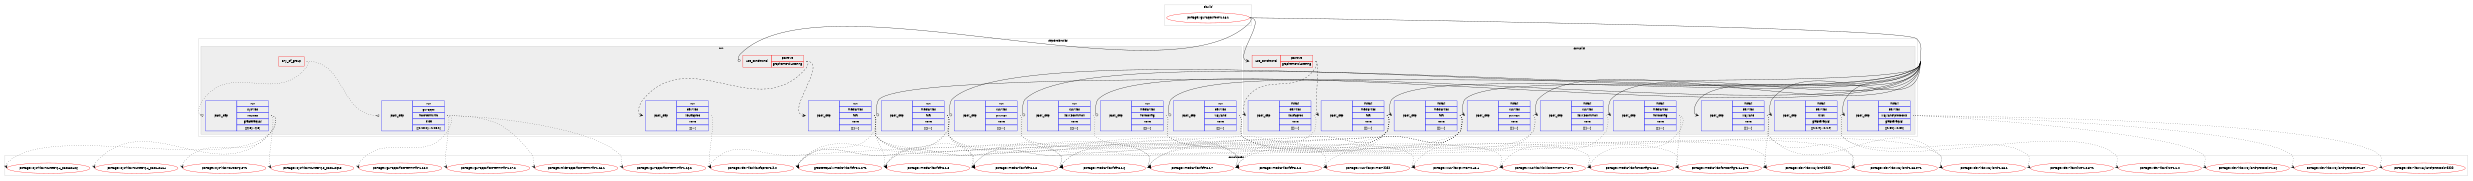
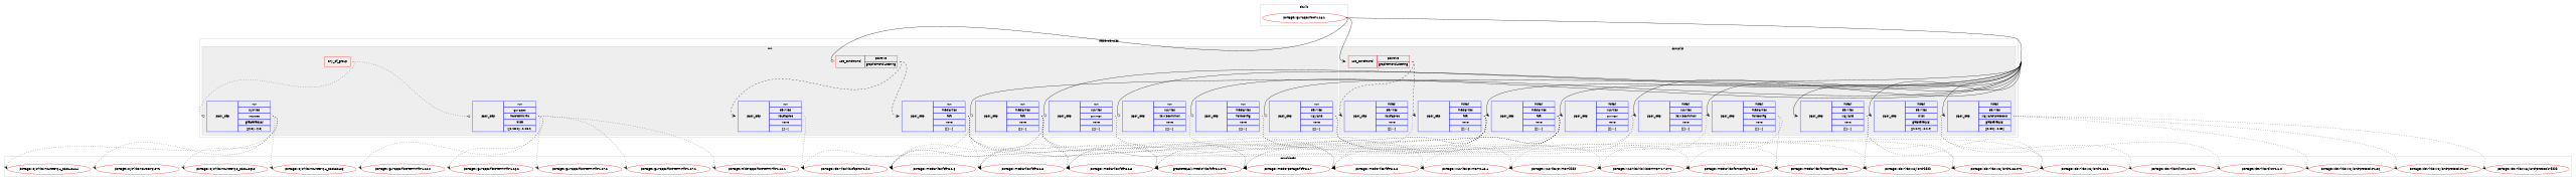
  digraph {
    compound=true
    concentrate=true
    fontname=Helvetica
    fontsize=10
    newrank=true
    rankdir=TB
    ranksep=1.5
    node [color=red fontname=Helvetica fontsize=10]
    edge [arrowhead=vee headport=w style=dotted tailport=e weight=100]
    n1 [label="portage://gui-apps/foot-1.18.1" width=4]
    n2 [color=blue label=<<TABLE BORDER="0" CELLBORDER="1" CELLSPACING="0" CELLPADDING="4" WIDTH="220"><TR><TD ROWSPAN="6" CELLPADDING="30">pack_dep</TD></TR><TR><TD WIDTH="110">install</TD></TR><TR><TD>dev-libs</TD></TR><TR><TD>libutf8proc</TD></TR><TR><TD>none</TD></TR><TR><TD>[[],,,,]</TD></TR></TABLE>> shape=none]
    n3 [color=blue label=<<TABLE BORDER="0" CELLBORDER="1" CELLSPACING="0" CELLPADDING="4" WIDTH="220"><TR><TD ROWSPAN="6" CELLPADDING="30">pack_dep</TD></TR><TR><TD WIDTH="110">install</TD></TR><TR><TD>media-libs</TD></TR><TR><TD>fcft</TD></TR><TR><TD>none</TD></TR><TR><TD>[[],,,,]</TD></TR></TABLE>> shape=none]
    n4 [label=<<TABLE BORDER="0" CELLBORDER="1" CELLSPACING="0" CELLPADDING="4"><TR><TD ROWSPAN="3" CELLPADDING="10">use_conditional</TD></TR><TR><TD>positive</TD></TR><TR><TD>grapheme-clustering</TD></TR></TABLE>> shape=none]
    n5 [color=blue label=<<TABLE BORDER="0" CELLBORDER="1" CELLSPACING="0" CELLPADDING="4" WIDTH="220"><TR><TD ROWSPAN="6" CELLPADDING="30">pack_dep</TD></TR><TR><TD WIDTH="110">install</TD></TR><TR><TD>dev-libs</TD></TR><TR><TD>tllist</TD></TR><TR><TD>greaterequal</TD></TR><TR><TD>[[1,1,0],,,1.1.0]</TD></TR></TABLE>> shape=none]
    n6 [color=blue label=<<TABLE BORDER="0" CELLBORDER="1" CELLSPACING="0" CELLPADDING="4" WIDTH="220"><TR><TD ROWSPAN="6" CELLPADDING="30">pack_dep</TD></TR><TR><TD WIDTH="110">install</TD></TR><TR><TD>dev-libs</TD></TR><TR><TD>wayland</TD></TR><TR><TD>none</TD></TR><TR><TD>[[],,,,]</TD></TR></TABLE>> shape=none]
    n7 [color=blue label=<<TABLE BORDER="0" CELLBORDER="1" CELLSPACING="0" CELLPADDING="4" WIDTH="220"><TR><TD ROWSPAN="6" CELLPADDING="30">pack_dep</TD></TR><TR><TD WIDTH="110">install</TD></TR><TR><TD>dev-libs</TD></TR><TR><TD>wayland-protocols</TD></TR><TR><TD>greaterequal</TD></TR><TR><TD>[[1,32],,,1.32]</TD></TR></TABLE>> shape=none]
    n8 [color=blue label=<<TABLE BORDER="0" CELLBORDER="1" CELLSPACING="0" CELLPADDING="4" WIDTH="220"><TR><TD ROWSPAN="6" CELLPADDING="30">pack_dep</TD></TR><TR><TD WIDTH="110">install</TD></TR><TR><TD>media-libs</TD></TR><TR><TD>fcft</TD></TR><TR><TD>none</TD></TR><TR><TD>[[],,,,]</TD></TR></TABLE>> shape=none]
    n9 [color=blue label=<<TABLE BORDER="0" CELLBORDER="1" CELLSPACING="0" CELLPADDING="4" WIDTH="220"><TR><TD ROWSPAN="6" CELLPADDING="30">pack_dep</TD></TR><TR><TD WIDTH="110">install</TD></TR><TR><TD>media-libs</TD></TR><TR><TD>fontconfig</TD></TR><TR><TD>none</TD></TR><TR><TD>[[],,,,]</TD></TR></TABLE>> shape=none]
    n10 [color=blue label=<<TABLE BORDER="0" CELLBORDER="1" CELLSPACING="0" CELLPADDING="4" WIDTH="220"><TR><TD ROWSPAN="6" CELLPADDING="30">pack_dep</TD></TR><TR><TD WIDTH="110">install</TD></TR><TR><TD>x11-libs</TD></TR><TR><TD>libxkbcommon</TD></TR><TR><TD>none</TD></TR><TR><TD>[[],,,,]</TD></TR></TABLE>> shape=none]
    n11 [color=blue label=<<TABLE BORDER="0" CELLBORDER="1" CELLSPACING="0" CELLPADDING="4" WIDTH="220"><TR><TD ROWSPAN="6" CELLPADDING="30">pack_dep</TD></TR><TR><TD WIDTH="110">install</TD></TR><TR><TD>x11-libs</TD></TR><TR><TD>pixman</TD></TR><TR><TD>none</TD></TR><TR><TD>[[],,,,]</TD></TR></TABLE>> shape=none]
    n12 [color=blue label=<<TABLE BORDER="0" CELLBORDER="1" CELLSPACING="0" CELLPADDING="4" WIDTH="220"><TR><TD ROWSPAN="6" CELLPADDING="30">pack_dep</TD></TR><TR><TD WIDTH="110">run</TD></TR><TR><TD>sys-libs</TD></TR><TR><TD>ncurses</TD></TR><TR><TD>greaterequal</TD></TR><TR><TD>[[6,3],,,6.3]</TD></TR></TABLE>> shape=none]
    n13 [color=blue label=<<TABLE BORDER="0" CELLBORDER="1" CELLSPACING="0" CELLPADDING="4" WIDTH="220"><TR><TD ROWSPAN="6" CELLPADDING="30">pack_dep</TD></TR><TR><TD WIDTH="110">run</TD></TR><TR><TD>gui-apps</TD></TR><TR><TD>foot-terminfo</TD></TR><TR><TD>tilde</TD></TR><TR><TD>[[1,18,1],,,1.18.1]</TD></TR></TABLE>> shape=none]
    n14 [label=<<TABLE BORDER="0" CELLBORDER="1" CELLSPACING="0" CELLPADDING="4"><TR><TD CELLPADDING="10">any_of_group</TD></TR></TABLE>> shape=none]
    n15 [color=blue label=<<TABLE BORDER="0" CELLBORDER="1" CELLSPACING="0" CELLPADDING="4" WIDTH="220"><TR><TD ROWSPAN="6" CELLPADDING="30">pack_dep</TD></TR><TR><TD WIDTH="110">run</TD></TR><TR><TD>dev-libs</TD></TR><TR><TD>libutf8proc</TD></TR><TR><TD>none</TD></TR><TR><TD>[[],,,,]</TD></TR></TABLE>> shape=none]
    n16 [color=blue label=<<TABLE BORDER="0" CELLBORDER="1" CELLSPACING="0" CELLPADDING="4" WIDTH="220"><TR><TD ROWSPAN="6" CELLPADDING="30">pack_dep</TD></TR><TR><TD WIDTH="110">run</TD></TR><TR><TD>media-libs</TD></TR><TR><TD>fcft</TD></TR><TR><TD>none</TD></TR><TR><TD>[[],,,,]</TD></TR></TABLE>> shape=none]
    n17 [label=<<TABLE BORDER="0" CELLBORDER="1" CELLSPACING="0" CELLPADDING="4"><TR><TD ROWSPAN="3" CELLPADDING="10">use_conditional</TD></TR><TR><TD>positive</TD></TR><TR><TD>grapheme-clustering</TD></TR></TABLE>> shape=none]
    n18 [color=blue label=<<TABLE BORDER="0" CELLBORDER="1" CELLSPACING="0" CELLPADDING="4" WIDTH="220"><TR><TD ROWSPAN="6" CELLPADDING="30">pack_dep</TD></TR><TR><TD WIDTH="110">run</TD></TR><TR><TD>dev-libs</TD></TR><TR><TD>wayland</TD></TR><TR><TD>none</TD></TR><TR><TD>[[],,,,]</TD></TR></TABLE>> shape=none]
    n19 [color=blue label=<<TABLE BORDER="0" CELLBORDER="1" CELLSPACING="0" CELLPADDING="4" WIDTH="220"><TR><TD ROWSPAN="6" CELLPADDING="30">pack_dep</TD></TR><TR><TD WIDTH="110">run</TD></TR><TR><TD>media-libs</TD></TR><TR><TD>fcft</TD></TR><TR><TD>none</TD></TR><TR><TD>[[],,,,]</TD></TR></TABLE>> shape=none]
    n20 [color=blue label=<<TABLE BORDER="0" CELLBORDER="1" CELLSPACING="0" CELLPADDING="4" WIDTH="220"><TR><TD ROWSPAN="6" CELLPADDING="30">pack_dep</TD></TR><TR><TD WIDTH="110">run</TD></TR><TR><TD>media-libs</TD></TR><TR><TD>fontconfig</TD></TR><TR><TD>none</TD></TR><TR><TD>[[],,,,]</TD></TR></TABLE>> shape=none]
    n21 [color=blue label=<<TABLE BORDER="0" CELLBORDER="1" CELLSPACING="0" CELLPADDING="4" WIDTH="220"><TR><TD ROWSPAN="6" CELLPADDING="30">pack_dep</TD></TR><TR><TD WIDTH="110">run</TD></TR><TR><TD>x11-libs</TD></TR><TR><TD>libxkbcommon</TD></TR><TR><TD>none</TD></TR><TR><TD>[[],,,,]</TD></TR></TABLE>> shape=none]
    n22 [color=blue label=<<TABLE BORDER="0" CELLBORDER="1" CELLSPACING="0" CELLPADDING="4" WIDTH="220"><TR><TD ROWSPAN="6" CELLPADDING="30">pack_dep</TD></TR><TR><TD WIDTH="110">run</TD></TR><TR><TD>x11-libs</TD></TR><TR><TD>pixman</TD></TR><TR><TD>none</TD></TR><TR><TD>[[],,,,]</TD></TR></TABLE>> shape=none]
    n23 [label="portage://media-libs/fcft-3.1.8" width=4]
-   n24 [label="portage://media-libs/fcft-3.1.7" width=4]
+   n24 [label="portage://media-portage/fcft-3.1.7" width=4]
    n25 [label="portage://media-libs/fcft-3.1.6" width=4]
    n26 [label="portage://media-libs/fcft-3.1.5" width=4]
    n27 [label="portage://media-libs/fcft-3.1.3" width=4]
    n28 [label="greaterequal://media-libs/fcft-3.1.2-r1" width=4]
    n29 [label="portage://dev-libs/libutf8proc-2.9.0" width=4]
    n30 [label="portage://dev-libs/tllist-1.1.0" width=4]
    n31 [label="portage://dev-libs/tllist-1.0.5-r1" width=4]
    n32 [label="portage://dev-libs/wayland-9999" width=4]
    n33 [label="portage://dev-libs/wayland-1.23.1" width=4]
    n34 [label="portage://dev-libs/wayland-1.23.0-r1" width=4]
    n35 [label="portage://dev-libs/wayland-protocols-9999" width=4]
    n36 [label="portage://dev-libs/wayland-protocols-1.37" width=4]
    n37 [label="portage://dev-libs/wayland-protocols-1.36" width=4]
    n38 [label="portage://media-libs/fontconfig-2.15.0" width=4]
    n39 [label="portage://media-libs/fontconfig-2.14.2-r3" width=4]
    n40 [label="portage://x11-libs/libxkbcommon-1.7.0-r1" width=4]
    n41 [label="portage://x11-libs/pixman-9999" width=4]
    n42 [label="portage://x11-libs/pixman-0.43.4" width=4]
    n43 [label="portage://sys-libs/ncurses-6.5_p20240615" width=4]
    n44 [label="portage://sys-libs/ncurses-6.5-r1" width=4]
    n45 [label="portage://sys-libs/ncurses-6.4_p20240414" width=4]
    n46 [label="portage://sys-libs/ncurses-6.4_p20230406" width=4]
    n47 [label="portage://tilde-apps/foot-terminfo-1.18.1" width=4]
    n48 [label="portage://gui-apps/foot-terminfo-1.18.0" width=4]
    n49 [label="portage://gui-apps/foot-terminfo-1.17.2" width=4]
+   n50 [label="portage://gui-apps/foot-terminfo-1.17.1" width=4]
    n51 [label="portage://gui-apps/foot-terminfo-1.16.2" width=4]
    subgraph cluster_1 {
      color=gray
      label=<<i>ebuild</i>>
      n1
    }
    subgraph cluster_2 {
      color=gray
      label=<<i>dependencies</i>>
      subgraph cluster_3 {
        color=gray
        fillcolor="#eeeeee"
        label=<<i>compile</i>>
        style=filled
        subgraph sub_4 {
          color=gray
          fillcolor="#eeeeee"
          label=<<i>compile</i>>
          style=filled
          n4
          subgraph sub_5 {
            color=gray
            fillcolor="#eeeeee"
            label=<<i>compile</i>>
            style=filled
            n2
          }
          subgraph sub_6 {
            color=gray
            fillcolor="#eeeeee"
            label=<<i>compile</i>>
            style=filled
            n3
          }
        }
        subgraph sub_7 {
          color=gray
          fillcolor="#eeeeee"
          label=<<i>compile</i>>
          style=filled
          n5
        }
        subgraph sub_8 {
          color=gray
          fillcolor="#eeeeee"
          label=<<i>compile</i>>
          style=filled
          n6
        }
        subgraph sub_9 {
          color=gray
          fillcolor="#eeeeee"
          label=<<i>compile</i>>
          style=filled
          n7
        }
        subgraph sub_10 {
          color=gray
          fillcolor="#eeeeee"
          label=<<i>compile</i>>
          style=filled
          n8
        }
        subgraph sub_11 {
          color=gray
          fillcolor="#eeeeee"
          label=<<i>compile</i>>
          style=filled
          n9
        }
        subgraph sub_12 {
          color=gray
          fillcolor="#eeeeee"
          label=<<i>compile</i>>
          style=filled
          n10
        }
        subgraph sub_13 {
          color=gray
          fillcolor="#eeeeee"
          label=<<i>compile</i>>
          style=filled
          n11
        }
      }
      subgraph cluster_14 {
        color=gray
        fillcolor="#eeeeee"
        label=<<i>compile and run</i>>
        style=filled
      }
      subgraph cluster_15 {
        color=gray
        fillcolor="#eeeeee"
        label=<<i>run</i>>
        style=filled
        subgraph sub_16 {
          color=gray
          fillcolor="#eeeeee"
          label=<<i>run</i>>
          style=filled
          n14
          subgraph sub_17 {
            color=gray
            fillcolor="#eeeeee"
            label=<<i>run</i>>
            style=filled
            n12
          }
          subgraph sub_18 {
            color=gray
            fillcolor="#eeeeee"
            label=<<i>run</i>>
            style=filled
            n13
          }
        }
        subgraph sub_19 {
          color=gray
          fillcolor="#eeeeee"
          label=<<i>run</i>>
          style=filled
          n17
          subgraph sub_20 {
            color=gray
            fillcolor="#eeeeee"
            label=<<i>run</i>>
            style=filled
            n15
          }
          subgraph sub_21 {
            color=gray
            fillcolor="#eeeeee"
            label=<<i>run</i>>
            style=filled
            n16
          }
        }
        subgraph sub_22 {
          color=gray
          fillcolor="#eeeeee"
          label=<<i>run</i>>
          style=filled
          n18
        }
        subgraph sub_23 {
          color=gray
          fillcolor="#eeeeee"
          label=<<i>run</i>>
          style=filled
          n19
        }
        subgraph sub_24 {
          color=gray
          fillcolor="#eeeeee"
          label=<<i>run</i>>
          style=filled
          n20
        }
        subgraph sub_25 {
          color=gray
          fillcolor="#eeeeee"
          label=<<i>run</i>>
          style=filled
          n21
        }
        subgraph sub_26 {
          color=gray
          fillcolor="#eeeeee"
          label=<<i>run</i>>
          style=filled
          n22
        }
      }
    }
    subgraph cluster_27 {
      color=gray
      label=<<i>candidates</i>>
      rank=same
      subgraph sub_28 {
        color=black
        label=<<i>candidates</i>>
        nodesep=1
        rank=same
        n23
        n24
        n25
        n26
        n27
        n28
      }
      subgraph sub_29 {
        color=black
        label=<<i>candidates</i>>
        nodesep=1
        rank=same
        n29
      }
      subgraph sub_30 {
        color=black
        label=<<i>candidates</i>>
        nodesep=1
        rank=same
        n23
        n24
        n25
        n26
        n27
        n28
      }
      subgraph sub_31 {
        color=black
        label=<<i>candidates</i>>
        nodesep=1
        rank=same
        n30
        n31
      }
      subgraph sub_32 {
        color=black
        label=<<i>candidates</i>>
        nodesep=1
        rank=same
        n32
        n33
        n34
      }
      subgraph sub_33 {
        color=black
        label=<<i>candidates</i>>
        nodesep=1
        rank=same
        n35
        n36
        n37
      }
      subgraph sub_34 {
        color=black
        label=<<i>candidates</i>>
        nodesep=1
        rank=same
        n38
        n39
      }
      subgraph sub_35 {
        color=black
        label=<<i>candidates</i>>
        nodesep=1
        rank=same
        n40
      }
      subgraph sub_36 {
        color=black
        label=<<i>candidates</i>>
        nodesep=1
        rank=same
        n41
        n42
      }
      subgraph sub_37 {
        color=black
        label=<<i>candidates</i>>
        nodesep=1
        rank=same
        n43
        n44
        n45
        n46
      }
      subgraph sub_38 {
        color=black
        label=<<i>candidates</i>>
        nodesep=1
        rank=same
        n47
        n48
        n49
+       n50
        n51
      }
      subgraph sub_39 {
        color=black
        label=<<i>candidates</i>>
        nodesep=1
        rank=same
        n29
      }
      subgraph sub_40 {
        color=black
        label=<<i>candidates</i>>
        nodesep=1
        rank=same
        n23
        n24
        n25
        n26
        n27
        n28
      }
      subgraph sub_41 {
        color=black
        label=<<i>candidates</i>>
        nodesep=1
        rank=same
        n32
        n33
        n34
      }
      subgraph sub_42 {
        color=black
        label=<<i>candidates</i>>
        nodesep=1
        rank=same
        n23
        n24
        n25
        n26
        n27
        n28
      }
      subgraph sub_43 {
        color=black
        label=<<i>candidates</i>>
        nodesep=1
        rank=same
        n38
        n39
      }
      subgraph sub_44 {
        color=black
        label=<<i>candidates</i>>
        nodesep=1
        rank=same
        n40
      }
      subgraph sub_45 {
        color=black
        label=<<i>candidates</i>>
        nodesep=1
        rank=same
        n41
        n42
      }
    }
    n1 -> n4 [style=solid weight=20]
    n1 -> n5 [style=solid weight=20]
    n1 -> n6 [style=solid weight=20]
    n1 -> n7 [style=solid weight=20]
    n1 -> n8 [style=solid weight=20]
    n1 -> n9 [style=solid weight=20]
    n1 -> n10 [style=solid weight=20]
    n1 -> n11 [style=solid weight=20]
    n1 -> n17 [arrowhead=odot style=solid weight=20]
    n1 -> n18 [arrowhead=odot style=solid weight=20]
    n1 -> n19 [arrowhead=odot style=solid weight=20]
    n1 -> n20 [arrowhead=odot style=solid weight=20]
    n1 -> n21 [arrowhead=odot style=solid weight=20]
    n1 -> n22 [arrowhead=odot style=solid weight=20]
    n2 -> n29
    n3 -> n23
    n3 -> n24
    n3 -> n25
    n3 -> n26
    n3 -> n27
    n3 -> n28
    n4 -> n2 [style=dashed weight=20]
    n4 -> n3 [style=dashed weight=20]
    n5 -> n30
    n5 -> n31
    n6 -> n32
    n6 -> n33
    n6 -> n34
    n7 -> n35
    n7 -> n36
    n7 -> n37
    n8 -> n23
    n8 -> n24
    n8 -> n25
    n8 -> n26
    n8 -> n27
    n8 -> n28
    n9 -> n38
    n9 -> n39
    n10 -> n40
    n11 -> n41
    n11 -> n42
    n12 -> n43
    n12 -> n44
    n12 -> n45
    n12 -> n46
    n13 -> n47
    n13 -> n48
    n13 -> n49
+   n13 -> n50
    n13 -> n51
    n14 -> n12 [arrowhead=oinv weight=20]
    n14 -> n13 [arrowhead=oinv weight=20]
    n15 -> n29
    n16 -> n23
    n16 -> n24
    n16 -> n25
    n16 -> n26
    n16 -> n27
    n16 -> n28
    n17 -> n15 [style=dashed weight=20]
    n17 -> n16 [style=dashed weight=20]
    n18 -> n32
    n18 -> n33
    n18 -> n34
    n19 -> n23
    n19 -> n24
    n19 -> n25
    n19 -> n26
    n19 -> n27
    n19 -> n28
    n20 -> n38
    n20 -> n39
    n21 -> n40
    n22 -> n41
    n22 -> n42
  }
